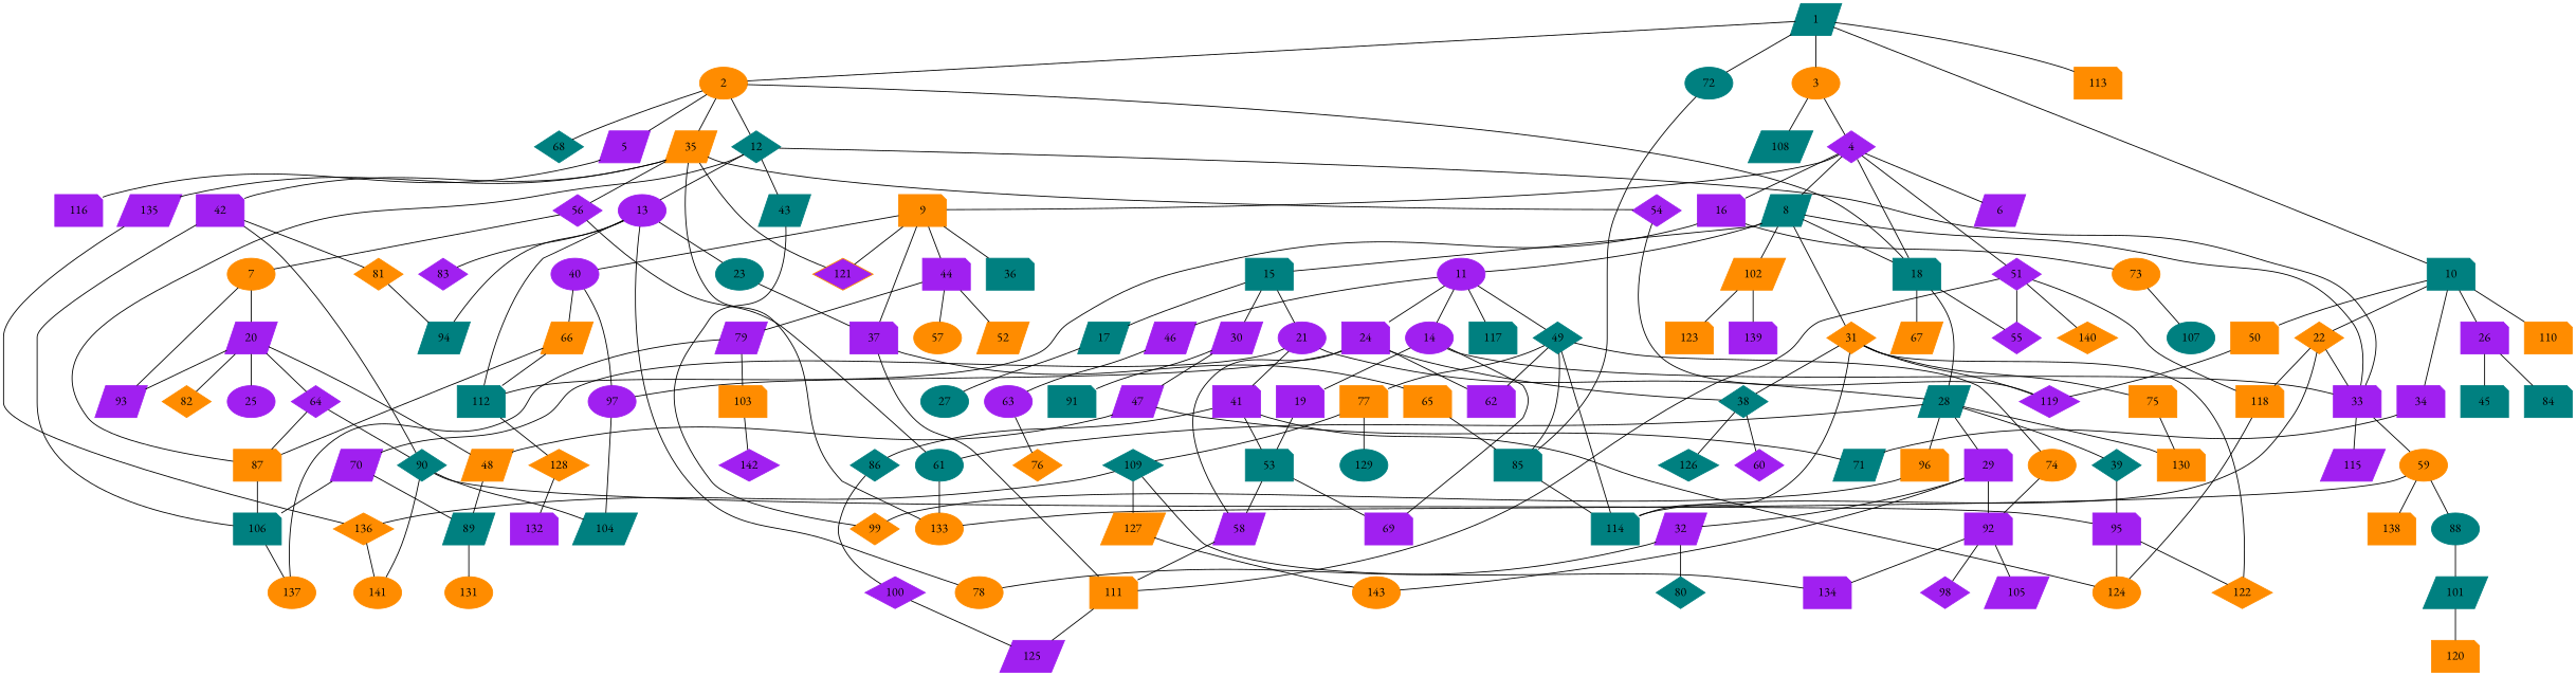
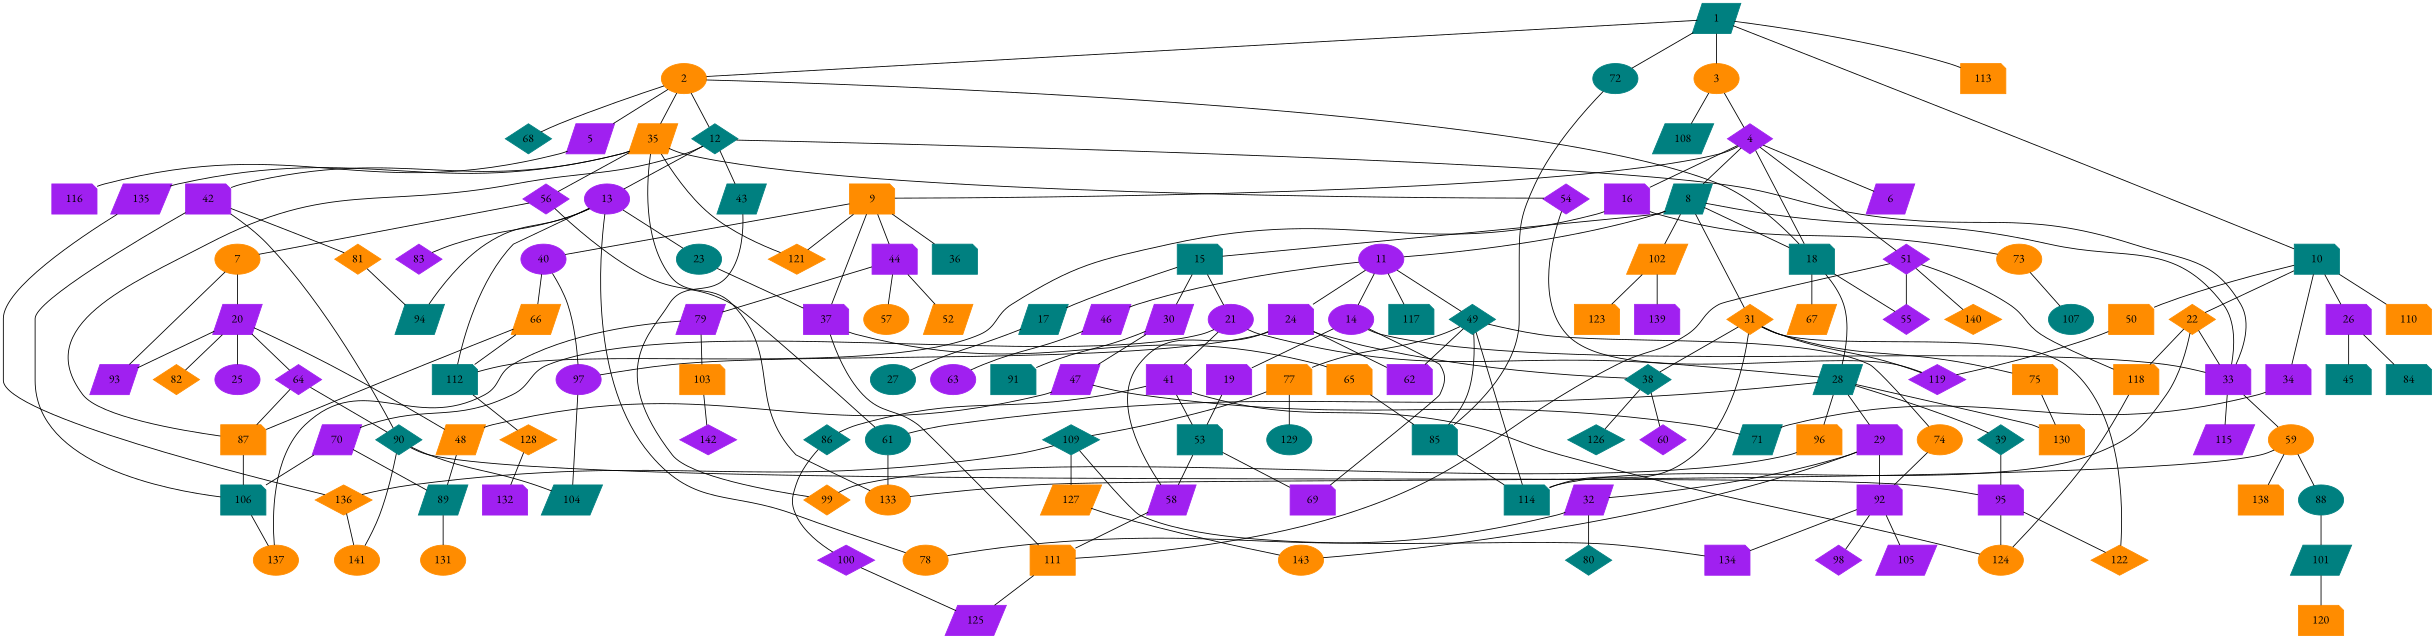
  graph {
    fontname="EB Garamond"
    node [color=purple fontname="EB Garamond" shape=note style=filled]
    edge [fontname="EB Garamond"]
    1 [color=teal shape=parallelogram]
    2 [color=darkorange shape=ellipse]
    3 [color=darkorange shape=ellipse]
    10 [color=teal]
    72 [color=teal shape=ellipse]
    113 [color=darkorange]
    5 [shape=parallelogram]
    12 [color=teal shape=diamond]
    18 [color=teal]
    35 [color=darkorange shape=parallelogram]
    68 [color=teal shape=diamond]
    4 [shape=diamond]
    108 [color=teal shape=parallelogram]
    22 [color=darkorange shape=diamond]
    26
    34
    50 [color=darkorange]
    110 [color=darkorange]
    85 [color=teal]
    116
    33
    13 [shape=ellipse]
    43 [color=teal shape=parallelogram]
    87 [color=darkorange]
    28 [color=teal shape=parallelogram]
    55 [shape=diamond]
    67 [color=darkorange shape=parallelogram]
-   121 [color=darkorange shape=diamond fillcolor=purple]
+   121 [color=darkorange shape=diamond]
    42
    54 [shape=diamond]
    56 [shape=diamond]
    133 [color=darkorange shape=ellipse]
    135 [shape=parallelogram]
    6 [shape=parallelogram]
    8 [color=teal shape=parallelogram]
    9 [color=darkorange]
    16
    51 [shape=diamond]
    11 [shape=ellipse]
    15 [color=teal]
    31 [color=darkorange shape=diamond]
    102 [color=darkorange shape=parallelogram]
    36 [color=teal]
    37
    40 [shape=ellipse]
    44
    112 [color=teal]
    73 [color=darkorange shape=ellipse]
    118 [color=darkorange]
    111 [color=darkorange]
    140 [color=darkorange shape=diamond]
    7 [color=darkorange shape=ellipse]
    20 [shape=parallelogram]
    93 [shape=parallelogram]
    25 [shape=ellipse]
    48 [color=darkorange shape=parallelogram]
    64 [shape=diamond]
    82 [color=darkorange shape=diamond]
    14 [shape=ellipse]
    24
    46 [shape=parallelogram]
    49 [color=teal shape=diamond]
    117 [color=teal]
    17 [color=teal shape=parallelogram]
    21 [shape=ellipse]
    30 [shape=parallelogram]
    114 [color=teal]
    38 [color=teal shape=diamond]
    75 [color=darkorange]
    119 [shape=diamond]
    122 [color=darkorange shape=diamond]
    59 [color=darkorange shape=ellipse]
    115 [shape=parallelogram]
    123 [color=darkorange]
    139
    65 [color=darkorange]
    97 [shape=ellipse]
    66 [color=darkorange shape=parallelogram]
    52 [color=darkorange shape=parallelogram]
    57 [color=darkorange shape=ellipse]
    79 [shape=parallelogram]
    45 [color=teal]
    84 [color=teal]
    71 [color=teal shape=parallelogram]
    19
    69
    58 [shape=parallelogram]
    62
    63 [shape=ellipse]
    74 [color=darkorange shape=ellipse]
    77 [color=darkorange]
    23 [color=teal shape=ellipse]
    78 [color=darkorange shape=ellipse]
    83 [shape=diamond]
    94 [color=teal shape=parallelogram]
    99 [color=darkorange shape=diamond]
    106 [color=teal]
    128 [color=darkorange shape=diamond]
    53 [color=teal]
    27 [color=teal shape=ellipse]
    41
    70 [shape=parallelogram]
    47 [shape=parallelogram]
    91 [color=teal]
    107 [color=teal shape=ellipse]
    29
    39 [color=teal shape=diamond]
    61 [color=teal shape=ellipse]
    96 [color=darkorange]
    130 [color=darkorange]
    89 [color=teal shape=parallelogram]
    90 [color=teal shape=diamond]
    86 [color=teal shape=diamond]
    124 [color=darkorange shape=ellipse]
    60 [shape=diamond]
    126 [color=teal shape=diamond]
    104 [color=teal shape=parallelogram]
    32 [shape=parallelogram]
    92
    143 [color=darkorange shape=ellipse]
    95
    80 [color=teal shape=diamond]
    98 [shape=diamond]
    105 [shape=parallelogram]
    134
    88 [color=teal shape=ellipse]
    138 [color=darkorange]
    81 [color=darkorange shape=diamond]
    136 [color=darkorange shape=diamond]
    125 [shape=parallelogram]
    100 [shape=diamond]
    141 [color=darkorange shape=ellipse]
    137 [color=darkorange shape=ellipse]
    103 [color=darkorange]
-   76 [color=darkorange shape=diamond]
    131 [color=darkorange shape=ellipse]
    109 [color=teal shape=diamond]
    129 [color=teal shape=ellipse]
    142 [shape=diamond]
    101 [color=teal shape=parallelogram]
    127 [color=darkorange shape=parallelogram]
    120 [color=darkorange]
    132
    1 -- 2
    1 -- 3
    1 -- 10
    1 -- 72
    1 -- 113
    2 -- 5
    2 -- 12
    2 -- 18
    2 -- 35
    2 -- 68
    3 -- 4
    3 -- 108
    10 -- 22
    10 -- 26
    10 -- 34
    10 -- 50
    10 -- 110
    72 -- 85
    5 -- 116
    12 -- 33
    12 -- 13
    12 -- 43
    12 -- 87
    18 -- 28
    18 -- 55
    18 -- 67
    35 -- 121
    35 -- 42
    35 -- 54
    35 -- 56
    35 -- 133
    35 -- 135
    4 -- 18
    4 -- 6
    4 -- 8
    4 -- 9
    4 -- 16
    4 -- 51
    22 -- 33
    22 -- 118
    22 -- 114
    26 -- 45
    26 -- 84
    34 -- 71
    50 -- 119
    85 -- 114
    33 -- 59
    33 -- 115
    13 -- 112
    13 -- 23
    13 -- 78
    13 -- 83
    13 -- 94
    43 -- 99
    87 -- 106
    28 -- 29
    28 -- 39
    28 -- 61
    28 -- 96
    28 -- 130
    42 -- 106
    42 -- 90
    42 -- 81
    54 -- 119
    56 -- 7
    56 -- 61
    135 -- 136
    8 -- 18
    8 -- 33
    8 -- 11
    8 -- 15
    8 -- 31
    8 -- 102
    9 -- 121
    9 -- 36
    9 -- 37
    9 -- 40
    9 -- 44
    16 -- 112
    16 -- 73
    51 -- 55
    51 -- 118
    51 -- 111
    51 -- 140
    11 -- 14
    11 -- 24
    11 -- 46
    11 -- 49
    11 -- 117
    15 -- 17
    15 -- 21
    15 -- 30
    31 -- 114
    31 -- 38
    31 -- 75
    31 -- 119
    31 -- 122
    102 -- 123
    102 -- 139
    37 -- 111
    37 -- 65
    40 -- 97
    40 -- 66
    44 -- 52
    44 -- 57
    44 -- 79
    112 -- 128
    73 -- 107
    118 -- 124
    111 -- 125
    7 -- 20
    7 -- 93
    20 -- 93
    20 -- 25
    20 -- 48
    20 -- 64
    20 -- 82
    48 -- 89
    64 -- 87
    64 -- 90
    14 -- 33
    14 -- 19
    14 -- 69
    24 -- 38
    24 -- 97
    24 -- 58
    24 -- 62
    46 -- 63
    49 -- 85
    49 -- 114
    49 -- 62
    49 -- 74
    49 -- 77
    17 -- 27
    21 -- 28
    21 -- 41
    21 -- 70
    30 -- 47
    30 -- 91
    38 -- 60
    38 -- 126
    75 -- 130
    59 -- 133
    59 -- 88
    59 -- 138
    65 -- 85
    97 -- 104
    66 -- 87
    66 -- 112
    79 -- 137
    79 -- 103
    19 -- 53
    58 -- 111
-   63 -- 76
    74 -- 92
    77 -- 109
    77 -- 129
    23 -- 37
    106 -- 137
    128 -- 132
    53 -- 69
    53 -- 58
    41 -- 53
    41 -- 86
    41 -- 124
    70 -- 106
    70 -- 89
    47 -- 48
    47 -- 71
    29 -- 32
    29 -- 92
    29 -- 143
    39 -- 95
    61 -- 133
    96 -- 99
    89 -- 131
    90 -- 104
    90 -- 95
    90 -- 141
    86 -- 100
    32 -- 78
    32 -- 80
    92 -- 98
    92 -- 105
    92 -- 134
    95 -- 122
    95 -- 124
    88 -- 101
    81 -- 94
    136 -- 141
    100 -- 125
    103 -- 142
    109 -- 134
    109 -- 136
    109 -- 127
    101 -- 120
    127 -- 143
  }
